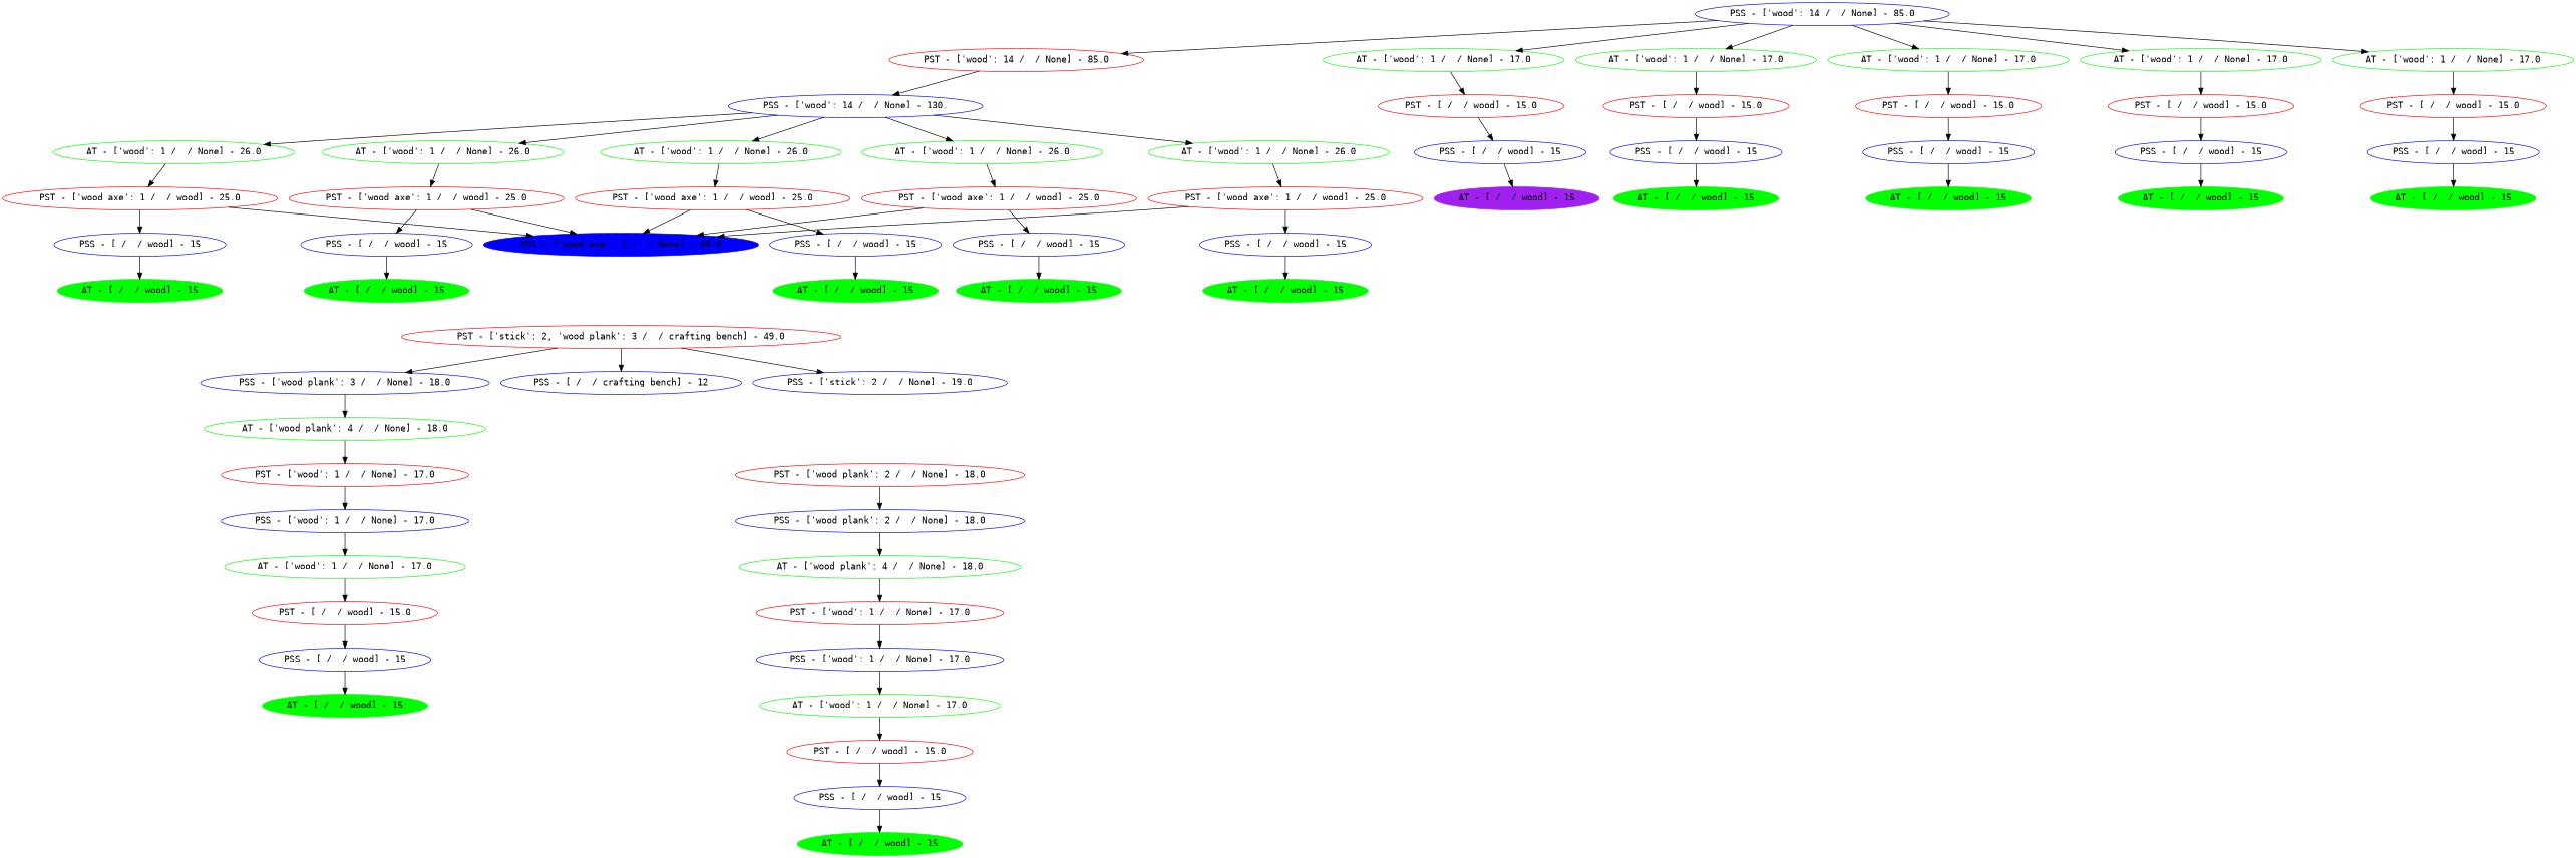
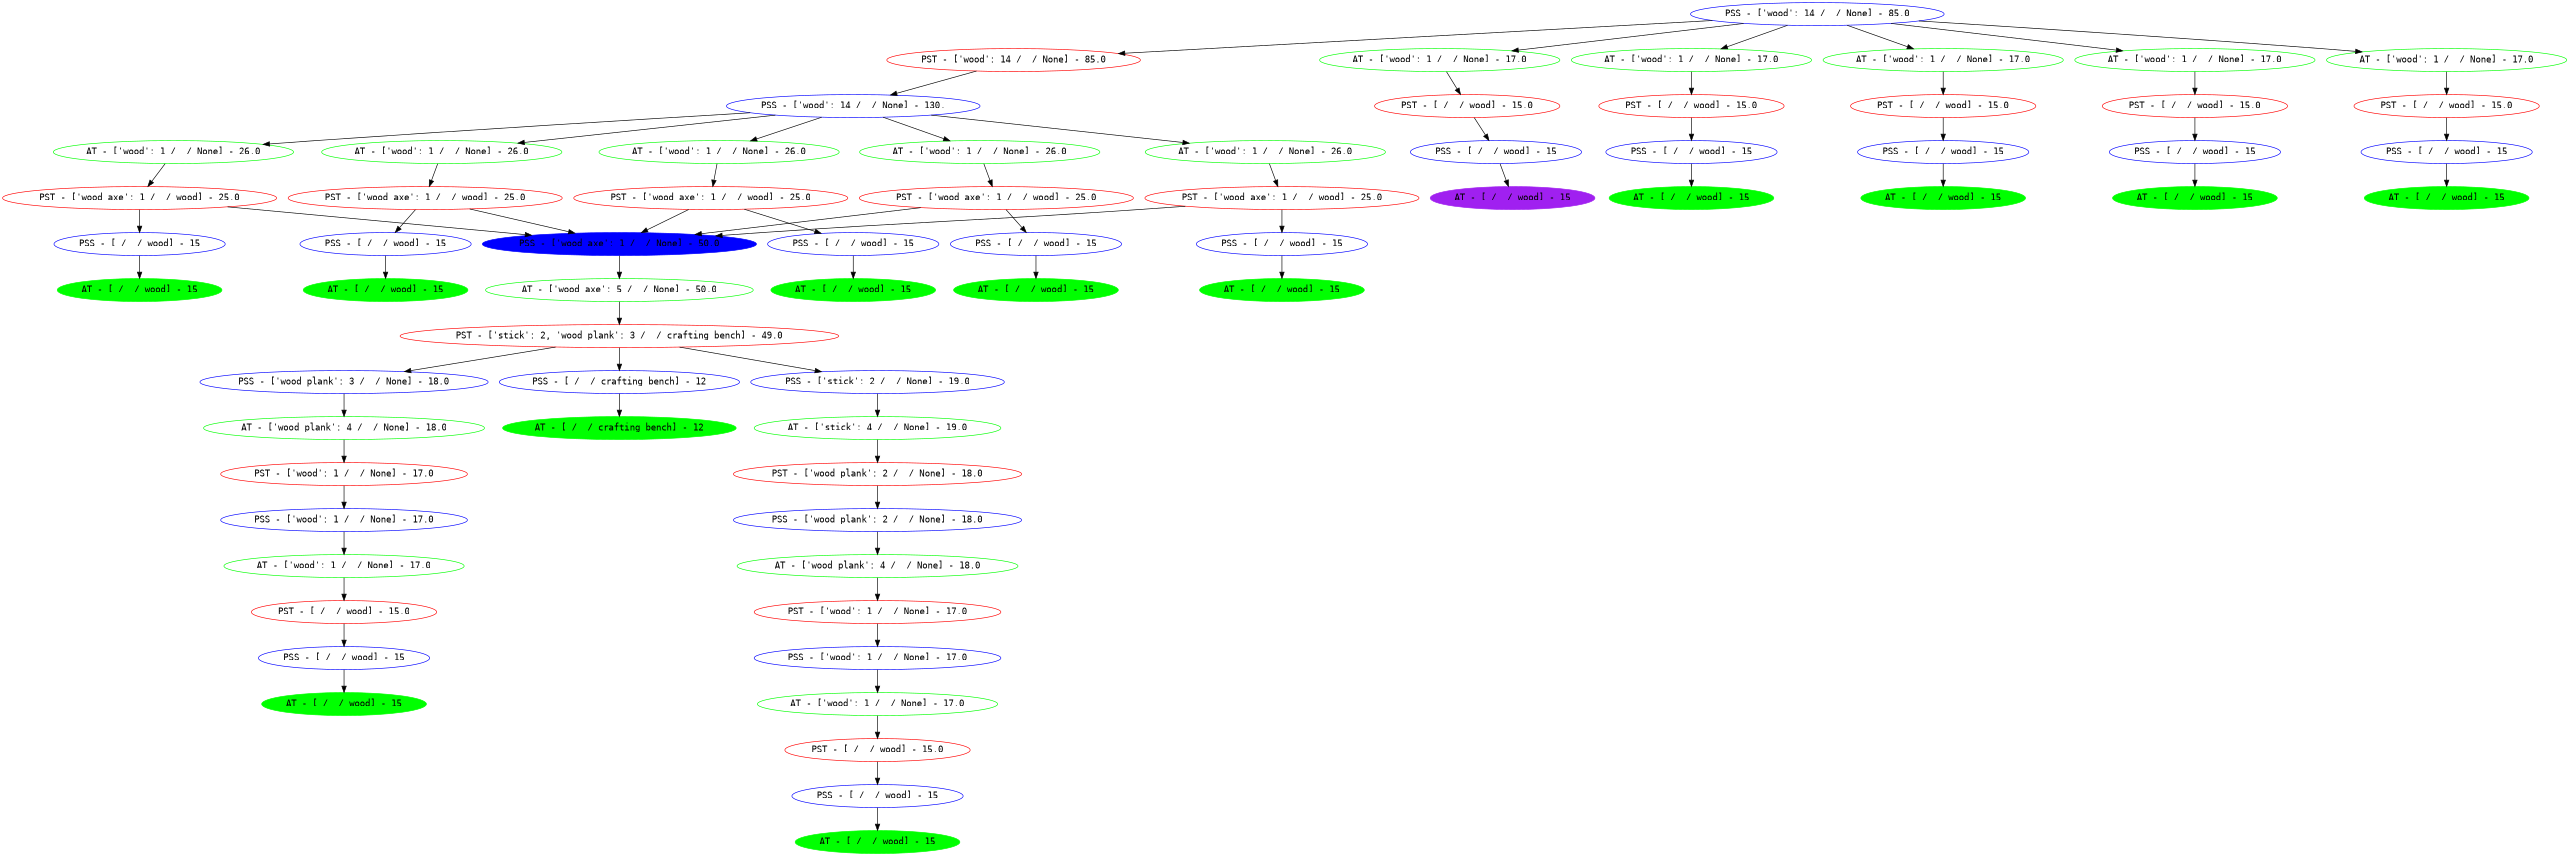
  digraph {
    fontname="DejaVu Sans Mono"
    node [color=green fontname="DejaVu Sans Mono" style=unfilled]
    edge [fontname="DejaVu Sans Mono"]
    n1 [color=red label="PST - ['wood': 14 /  / None] - 85.0" style=""]
    n2 [color=blue label="PSS - ['wood': 14 /  / None] - 130."]
    n3 [color=blue label="PSS - ['wood': 14 /  / None] - 85.0" style=""]
    n4 [label="AT - ['wood': 1 /  / None] - 17.0"]
    n5 [label="AT - ['wood': 1 /  / None] - 17.0"]
    n6 [label="AT - ['wood': 1 /  / None] - 17.0"]
    n7 [label="AT - ['wood': 1 /  / None] - 17.0"]
    n8 [label="AT - ['wood': 1 /  / None] - 17.0"]
    n9 [label="AT - ['wood': 1 /  / None] - 26.0"]
    n10 [label="AT - ['wood': 1 /  / None] - 26.0"]
    n11 [label="AT - ['wood': 1 /  / None] - 26.0"]
    n12 [label="AT - ['wood': 1 /  / None] - 26.0"]
    n13 [label="AT - ['wood': 1 /  / None] - 26.0"]
    n14 [color=red label="PST - [ /  / wood] - 15.0"]
    n15 [color=red label="PST - [ /  / wood] - 15.0"]
    n16 [color=red label="PST - [ /  / wood] - 15.0"]
    n17 [color=red label="PST - [ /  / wood] - 15.0"]
    n18 [color=red label="PST - [ /  / wood] - 15.0"]
    n19 [color=red label="PST - ['wood axe': 1 /  / wood] - 25.0"]
    n20 [color=red label="PST - ['wood axe': 1 /  / wood] - 25.0"]
    n21 [color=red label="PST - ['wood axe': 1 /  / wood] - 25.0"]
    n22 [color=red label="PST - ['wood axe': 1 /  / wood] - 25.0"]
    n23 [color=red label="PST - ['wood axe': 1 /  / wood] - 25.0"]
    n24 [color=blue label="PSS - [ /  / wood] - 15"]
    n25 [color=blue label="PSS - [ /  / wood] - 15"]
    n26 [color=blue label="PSS - [ /  / wood] - 15"]
    n27 [color=blue label="PSS - [ /  / wood] - 15"]
    n28 [color=blue label="PSS - [ /  / wood] - 15"]
    n29 [color=blue label="PSS - ['wood axe': 1 /  / None] - 50.0" style=filled]
    n30 [color=blue label="PSS - [ /  / wood] - 15"]
    n31 [color=blue label="PSS - [ /  / wood] - 15"]
    n32 [color=blue label="PSS - [ /  / wood] - 15"]
    n33 [color=blue label="PSS - [ /  / wood] - 15"]
    n34 [color=blue label="PSS - [ /  / wood] - 15"]
    n35 [color=purple label="AT - [ /  / wood] - 15" style=filled]
    n36 [label="AT - [ /  / wood] - 15" style=filled]
    n37 [label="AT - [ /  / wood] - 15" style=filled]
    n38 [label="AT - [ /  / wood] - 15" style=filled]
    n39 [label="AT - [ /  / wood] - 15" style=filled]
+   n40 [label="AT - ['wood axe': 5 /  / None] - 50.0"]
    n41 [label="AT - [ /  / wood] - 15" style=filled]
    n42 [label="AT - [ /  / wood] - 15" style=filled]
    n43 [label="AT - [ /  / wood] - 15" style=filled]
    n44 [label="AT - [ /  / wood] - 15" style=filled]
    n45 [label="AT - [ /  / wood] - 15" style=filled]
    n46 [color=red label="PST - ['stick': 2, 'wood plank': 3 /  / crafting bench] - 49.0"]
    n47 [color=blue label="PSS - ['wood plank': 3 /  / None] - 18.0"]
    n48 [color=blue label="PSS - [ /  / crafting bench] - 12"]
    n49 [color=blue label="PSS - ['stick': 2 /  / None] - 19.0"]
    n50 [label="AT - ['wood plank': 4 /  / None] - 18.0"]
+   n51 [label="AT - [ /  / crafting bench] - 12" style=filled]
+   n52 [label="AT - ['stick': 4 /  / None] - 19.0"]
    n53 [color=red label="PST - ['wood': 1 /  / None] - 17.0"]
    n54 [color=red label="PST - ['wood plank': 2 /  / None] - 18.0"]
    n55 [color=blue label="PSS - ['wood': 1 /  / None] - 17.0"]
    n56 [color=blue label="PSS - ['wood plank': 2 /  / None] - 18.0"]
    n57 [label="AT - ['wood': 1 /  / None] - 17.0"]
    n58 [label="AT - ['wood plank': 4 /  / None] - 18.0"]
    n59 [color=red label="PST - [ /  / wood] - 15.0"]
    n60 [color=red label="PST - ['wood': 1 /  / None] - 17.0"]
    n61 [color=blue label="PSS - [ /  / wood] - 15"]
    n62 [color=blue label="PSS - ['wood': 1 /  / None] - 17.0"]
    n63 [label="AT - [ /  / wood] - 15" style=filled]
    n64 [label="AT - ['wood': 1 /  / None] - 17.0"]
    n65 [color=red label="PST - [ /  / wood] - 15.0"]
    n66 [color=blue label="PSS - [ /  / wood] - 15"]
    n67 [label="AT - [ /  / wood] - 15" style=filled]
    n1 -> n2
    n2 -> n9
    n2 -> n10
    n2 -> n11
    n2 -> n12
    n2 -> n13
    n3 -> n1
    n3 -> n4
    n3 -> n5
    n3 -> n6
    n3 -> n7
    n3 -> n8
    n4 -> n14
    n5 -> n15
    n6 -> n16
    n7 -> n17
    n8 -> n18
    n9 -> n19
    n10 -> n20
    n11 -> n21
    n12 -> n22
    n13 -> n23
    n14 -> n24
    n15 -> n25
    n16 -> n26
    n17 -> n27
    n18 -> n28
    n19 -> n29
    n19 -> n30
    n20 -> n29
    n20 -> n31
    n21 -> n29
    n21 -> n32
    n22 -> n29
    n22 -> n33
    n23 -> n29
    n23 -> n34
    n24 -> n35
    n25 -> n36
    n26 -> n37
    n27 -> n38
    n28 -> n39
+   n29 -> n40
    n30 -> n41
    n31 -> n42
    n32 -> n43
    n33 -> n44
    n34 -> n45
+   n40 -> n46
    n46 -> n47
    n46 -> n48
    n46 -> n49
    n47 -> n50
+   n48 -> n51
+   n49 -> n52
    n50 -> n53
+   n52 -> n54
    n53 -> n55
    n54 -> n56
    n55 -> n57
    n56 -> n58
    n57 -> n59
    n58 -> n60
    n59 -> n61
    n60 -> n62
    n61 -> n63
    n62 -> n64
    n64 -> n65
    n65 -> n66
    n66 -> n67
  }
